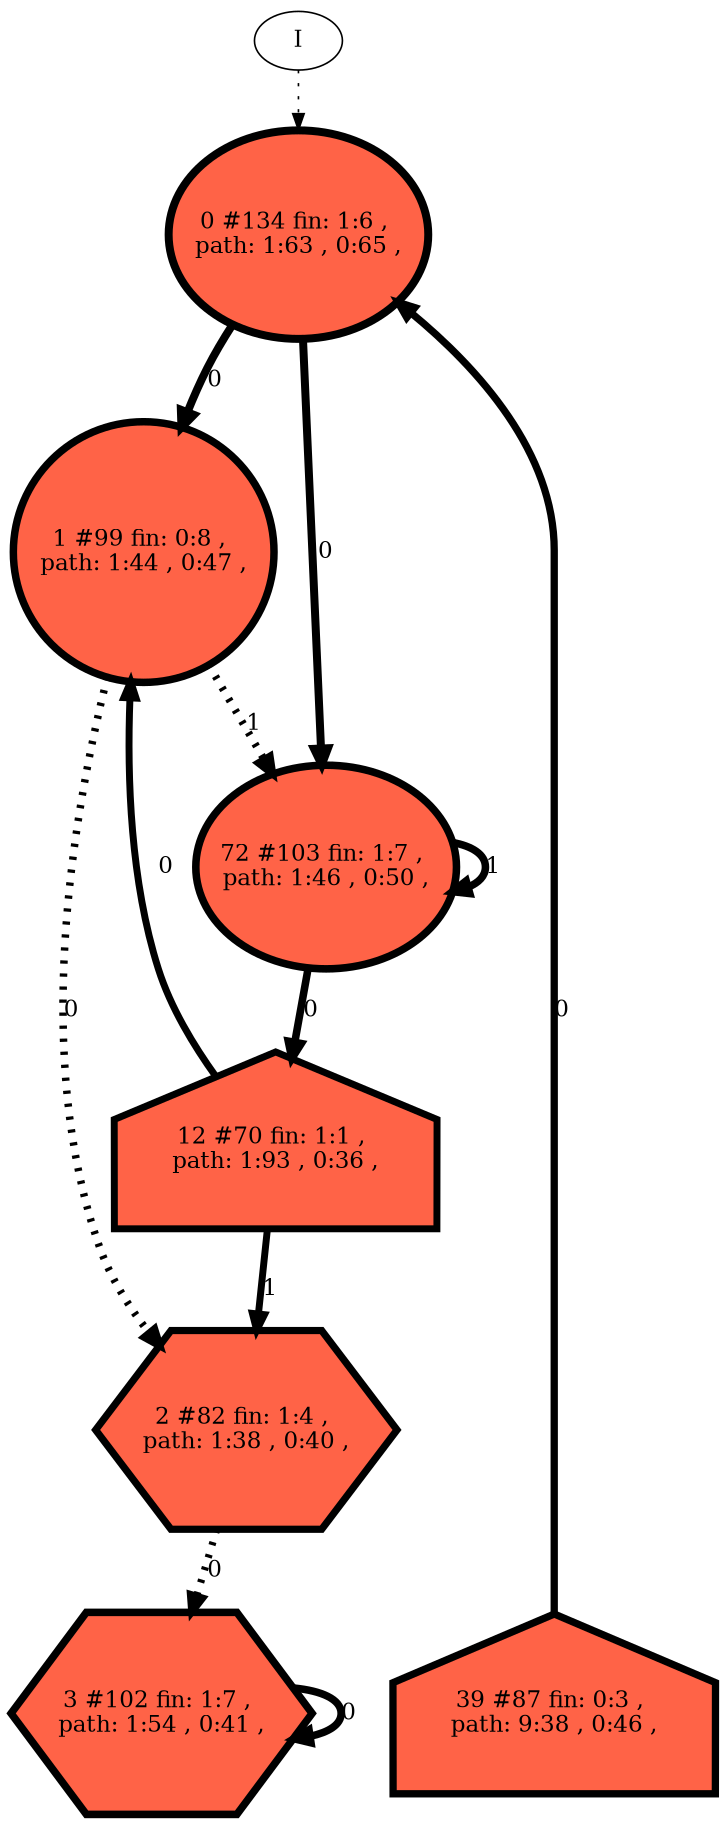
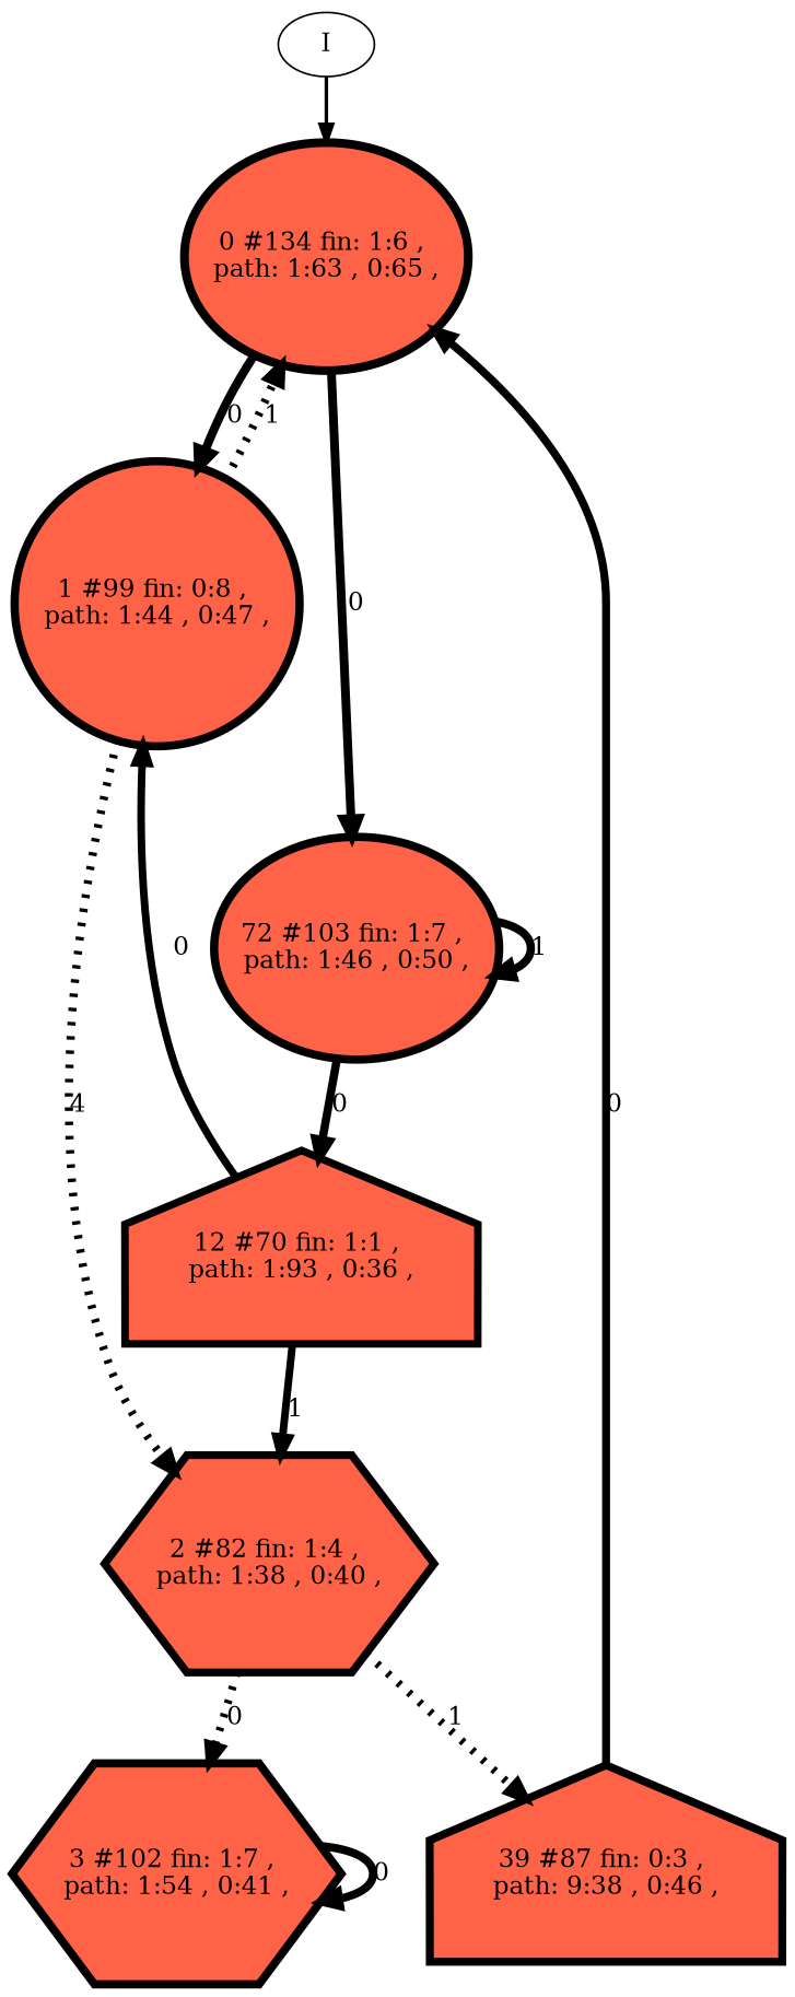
  digraph {
    node [fillcolor=tomato shape=ellipse style=filled]
    edge [penwidth=4.90527 style=bold]
    n1 [height=1.77585 label="0 #134 fin: 1:6 , \n path: 1:63 , 0:65 , " penwidth=4.90527 width=1.77585]
    n2 [height=1.72369 label="1 #99 fin: 0:8 , \n path: 1:44 , 0:47 , " penwidth=4.60517 shape=circle width=1.72369]
    n3 [height=1.73066 label="72 #103 fin: 1:7 , \n path: 1:46 , 0:50 , " penwidth=4.64439 width=1.73066]
    n4 [height=1.68988 label="2 #82 fin: 1:4 , \n path: 1:38 , 0:40 , " penwidth=4.41884 shape=hexagon width=1.68988]
    n5 [height=1.66064 label="12 #70 fin: 1:1 , \n path: 1:93 , 0:36 , " penwidth=4.26268 shape=house width=1.66064]
    I [fillcolor="" style=""]
    n7 [height=1.72895 label="3 #102 fin: 1:7 , \n path: 1:54 , 0:41 , " penwidth=4.63473 shape=hexagon width=1.72895]
    n8 [height=1.70062 label="39 #87 fin: 0:3 , \n path: 9:38 , 0:46 , " penwidth=4.47734 shape=house width=1.70062]
    n1 -> n2 [label="0 "]
    n1 -> n3 [label="0 "]
-   n2 -> n3 [label="1 " penwidth=4.60517 style=dotted]
-   n2 -> n4 [label="0 " penwidth=4.60517 style=dotted]
+   n2 -> n1 [label="1 " penwidth=4.60517 style=dotted]
+   n2 -> n4 [label="4 " penwidth=4.60517 style=dotted]
    n3 -> n3 [label="1 " penwidth=4.64439 style=solid]
    n3 -> n5 [label="0 " penwidth=4.64439]
    n4 -> n7 [label="0 " penwidth=4.41884 style=dotted]
+   n4 -> n8 [label="1 " penwidth=4.41884 style=dotted]
    n5 -> n2 [label="0 " penwidth=4.26268]
    n5 -> n4 [label="1 " penwidth=4.26268]
-   I -> n1 [style=dotted penwidth=""]
+   I -> n1 [penwidth=""]
    n7 -> n7 [label="0 " penwidth=4.63473 style=solid]
    n8 -> n1 [label="0 " penwidth=4.47734]
  }
